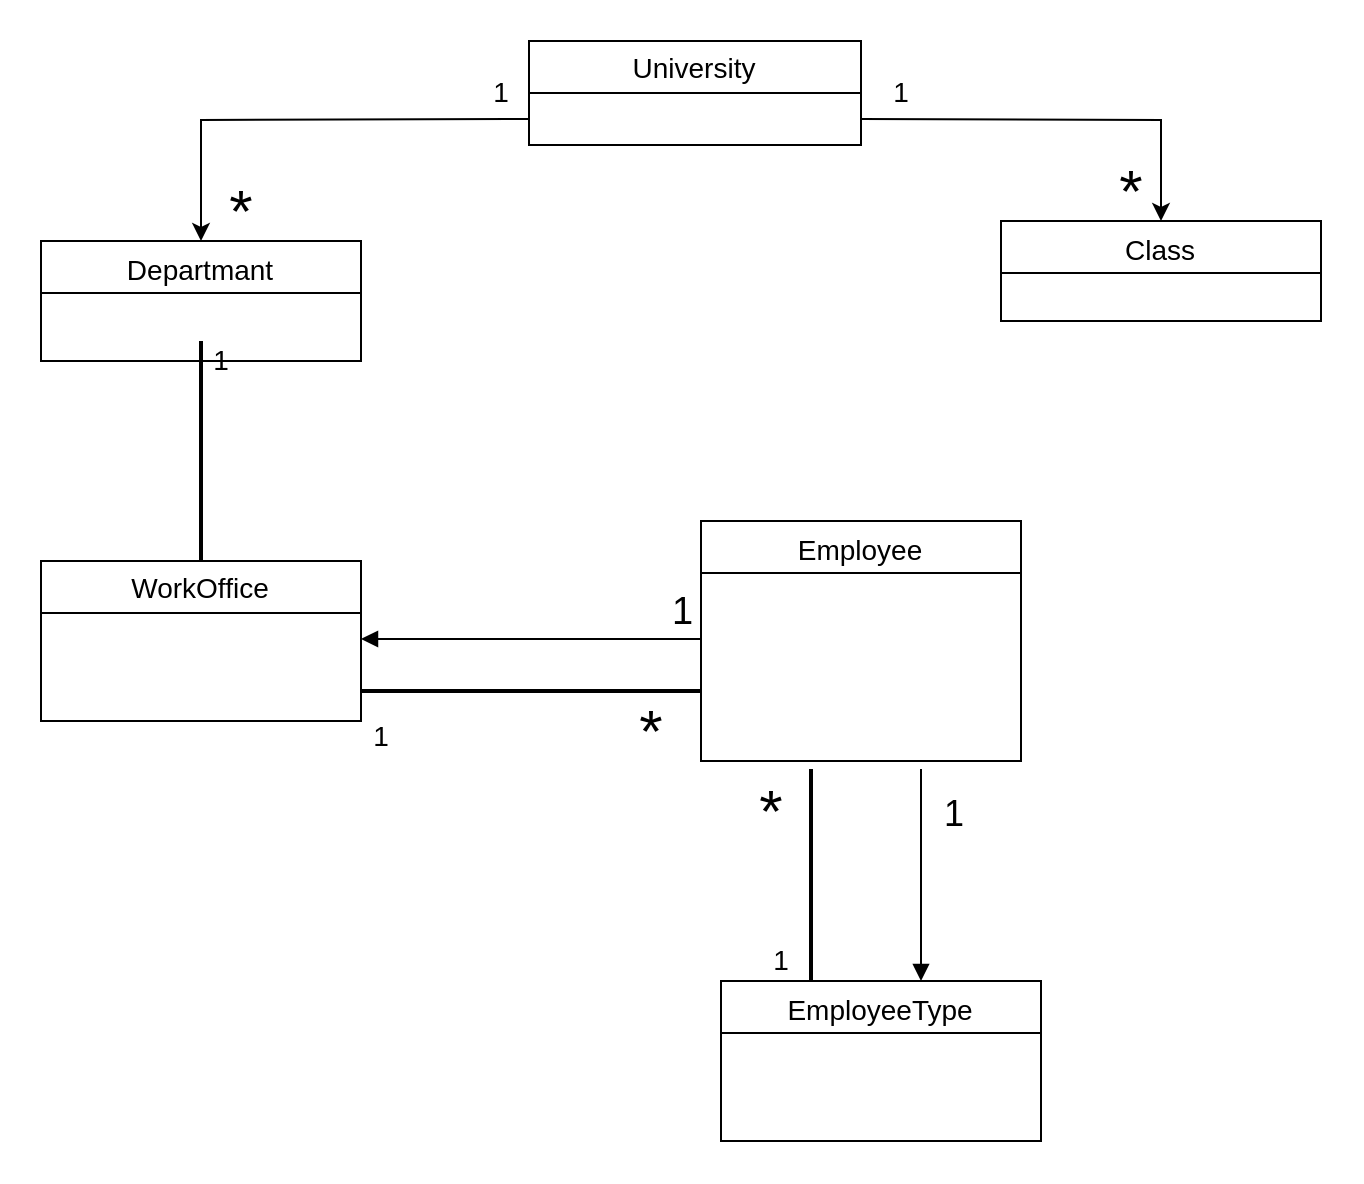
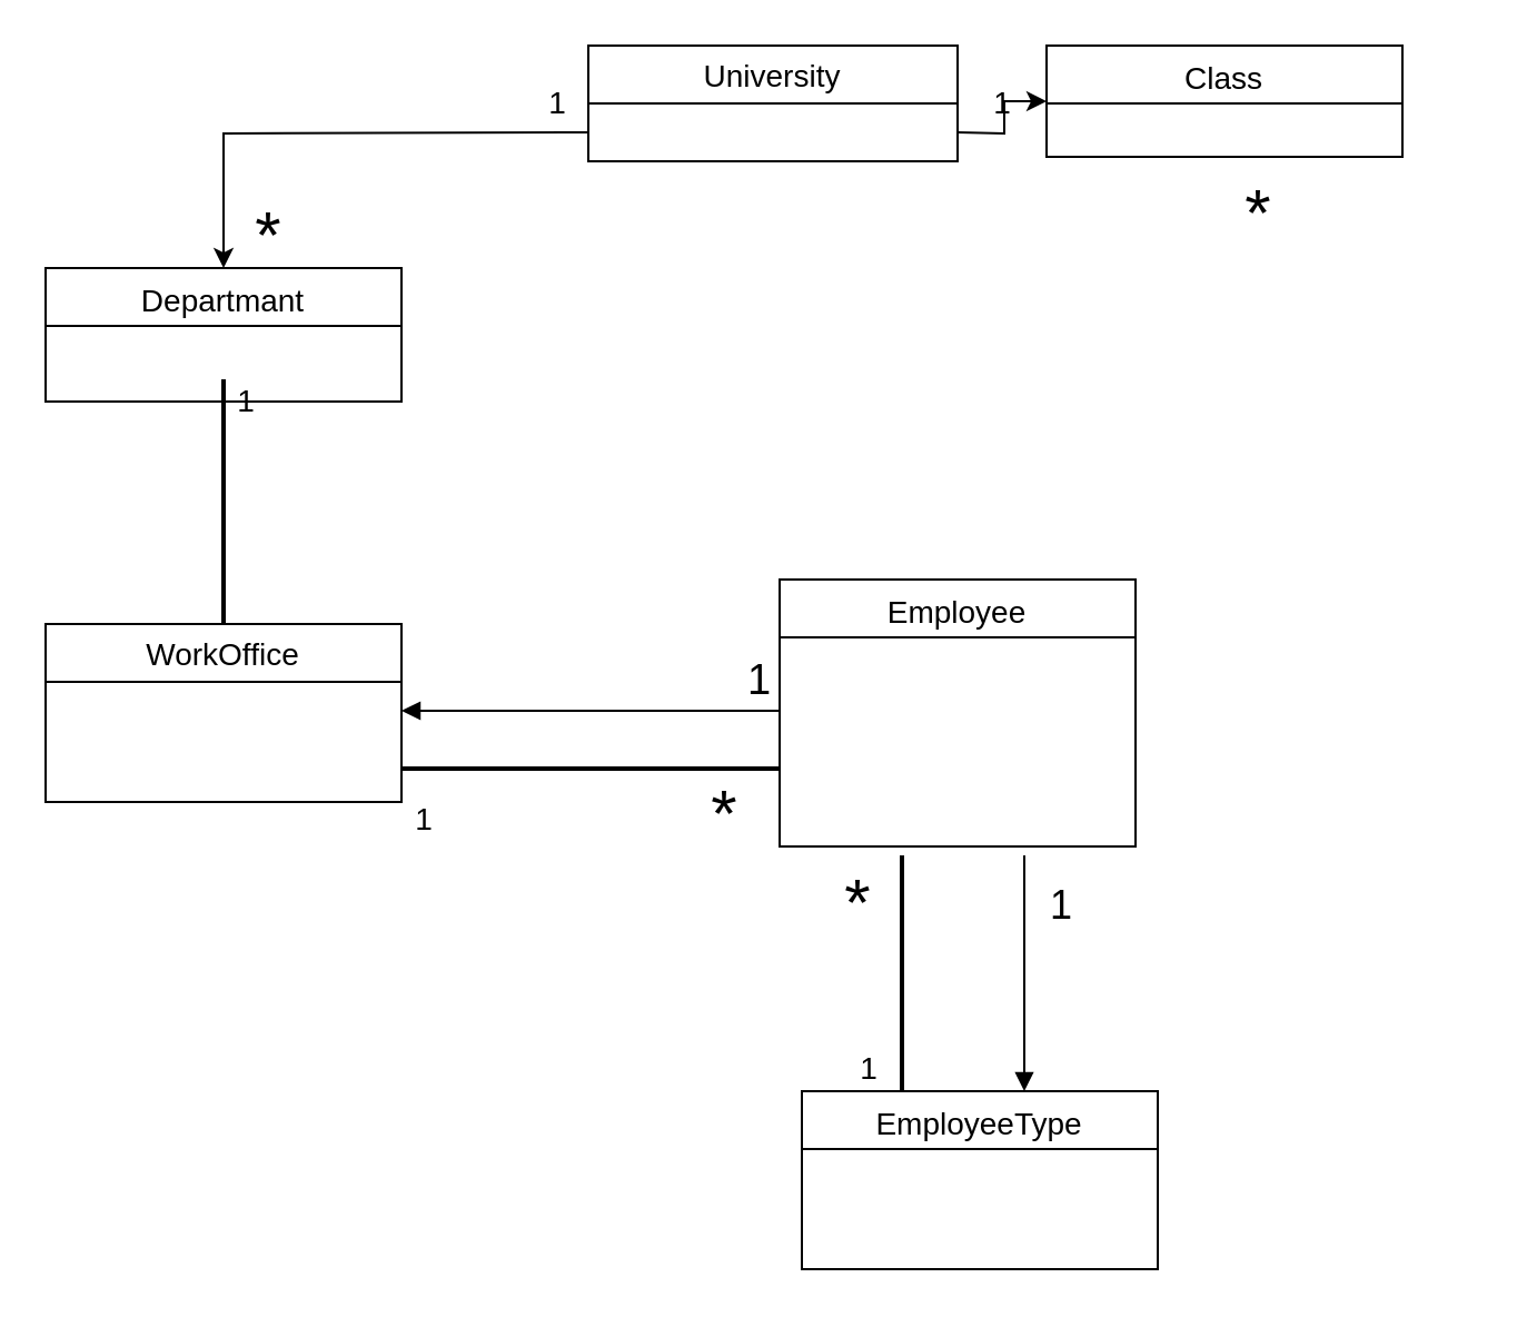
  <mxCell id="0" />
  <mxCell id="1" parent="0" />
  <mxCell id="2" value="Employee" style="swimlane;fontStyle=0;align=center;verticalAlign=top;childLayout=stackLayout;horizontal=1;startSize=26;horizontalStack=0;resizeParent=1;resizeLast=0;collapsible=1;marginBottom=0;rounded=0;shadow=0;strokeWidth=1;fontSize=14;" parent="1" vertex="1"><mxGeometry x="350" y="260" width="160" height="120" as="geometry"><mxRectangle x="130" y="380" width="160" height="26" as="alternateBounds" /></mxGeometry></mxCell>
  <mxCell id="3" value="Departmant" style="swimlane;fontStyle=0;align=center;verticalAlign=top;childLayout=stackLayout;horizontal=1;startSize=26;horizontalStack=0;resizeParent=1;resizeLast=0;collapsible=1;marginBottom=0;rounded=0;shadow=0;strokeWidth=1;fontSize=14;" parent="1" vertex="1"><mxGeometry x="20" y="120" width="160" height="60" as="geometry"><mxRectangle x="550" y="140" width="160" height="26" as="alternateBounds" /></mxGeometry></mxCell>
  <mxCell id="4" value="WorkOffice" style="swimlane;fontStyle=0;childLayout=stackLayout;horizontal=1;startSize=26;horizontalStack=0;resizeParent=1;resizeParentMax=0;resizeLast=0;collapsible=1;marginBottom=0;strokeColor=#000000;fontSize=14;" vertex="1" parent="1"><mxGeometry x="20" y="280" width="160" height="80" as="geometry" /></mxCell>
  <mxCell id="5" value="University" style="swimlane;fontStyle=0;childLayout=stackLayout;horizontal=1;startSize=26;horizontalStack=0;resizeParent=1;resizeParentMax=0;resizeLast=0;collapsible=1;marginBottom=0;strokeColor=#000000;fontSize=14;" vertex="1" parent="1"><mxGeometry x="264" y="20" width="166" height="52" as="geometry" /></mxCell>
- <mxCell id="6" value="Class" style="swimlane;fontStyle=0;align=center;verticalAlign=top;childLayout=stackLayout;horizontal=1;startSize=26;horizontalStack=0;resizeParent=1;resizeLast=0;collapsible=1;marginBottom=0;rounded=0;shadow=0;strokeWidth=1;fontSize=14;" vertex="1" parent="1"><mxGeometry x="500" y="110" width="160" height="50" as="geometry"><mxRectangle x="550" y="140" width="160" height="26" as="alternateBounds" /></mxGeometry></mxCell>
+ <mxCell id="6" value="Class" style="swimlane;fontStyle=0;align=center;verticalAlign=top;childLayout=stackLayout;horizontal=1;startSize=26;horizontalStack=0;resizeParent=1;resizeLast=0;collapsible=1;marginBottom=0;rounded=0;shadow=0;strokeWidth=1;fontSize=14;" vertex="1" parent="1"><mxGeometry x="470" y="20" width="160" height="50" as="geometry"><mxRectangle x="550" y="140" width="160" height="26" as="alternateBounds" /></mxGeometry></mxCell>
  <mxCell id="7" value="EmployeeType" style="swimlane;fontStyle=0;align=center;verticalAlign=top;childLayout=stackLayout;horizontal=1;startSize=26;horizontalStack=0;resizeParent=1;resizeLast=0;collapsible=1;marginBottom=0;rounded=0;shadow=0;strokeWidth=1;fontSize=14;" vertex="1" parent="1"><mxGeometry x="360" y="490" width="160" height="80" as="geometry"><mxRectangle x="580" y="290" width="160" height="26" as="alternateBounds" /></mxGeometry></mxCell>
  <mxCell id="8" style="edgeStyle=orthogonalEdgeStyle;rounded=0;orthogonalLoop=1;jettySize=auto;html=1;entryX=0.5;entryY=0;entryDx=0;entryDy=0;fontColor=#000000;" edge="1" parent="1" target="3"><mxGeometry relative="1" as="geometry"><mxPoint x="264" y="59" as="sourcePoint" /></mxGeometry></mxCell>
  <mxCell id="9" style="edgeStyle=orthogonalEdgeStyle;rounded=0;orthogonalLoop=1;jettySize=auto;html=1;fontColor=#000000;" edge="1" parent="1" target="6"><mxGeometry relative="1" as="geometry"><mxPoint x="430" y="59" as="sourcePoint" /></mxGeometry></mxCell>
  <mxCell id="10" value="" style="line;strokeWidth=2;direction=south;html=1;fontSize=14;fontColor=#000000;verticalAlign=top;" vertex="1" parent="1"><mxGeometry x="95" y="170" width="10" height="110" as="geometry" /></mxCell>
  <mxCell id="11" value="1" style="text;html=1;align=center;verticalAlign=middle;resizable=0;points=[];autosize=1;strokeColor=none;fontSize=14;fontColor=#000000;" vertex="1" parent="1"><mxGeometry x="100" y="170" width="20" height="20" as="geometry" /></mxCell>
  <mxCell id="12" value="&lt;font style=&quot;font-size: 30px&quot;&gt;*&lt;/font&gt;" style="text;html=1;align=center;verticalAlign=middle;resizable=0;points=[];autosize=1;strokeColor=none;fontSize=14;fontColor=#000000;" vertex="1" parent="1"><mxGeometry x="310" y="350" width="30" height="30" as="geometry" /></mxCell>
  <mxCell id="13" value="&lt;br&gt;" style="endArrow=block;endFill=1;html=1;edgeStyle=orthogonalEdgeStyle;align=left;verticalAlign=top;fontSize=14;fontColor=#000000;entryX=1;entryY=0.5;entryDx=0;entryDy=0;" edge="1" parent="1"><mxGeometry x="-1" relative="1" as="geometry"><mxPoint x="350" y="319" as="sourcePoint" /><mxPoint x="180" y="319" as="targetPoint" /><Array as="points" /></mxGeometry></mxCell>
  <mxCell id="14" value="1" style="edgeLabel;resizable=0;html=1;align=left;verticalAlign=bottom;fontSize=19;" connectable="0" vertex="1" parent="13"><mxGeometry x="-1" relative="1" as="geometry"><mxPoint x="-16" as="offset" /></mxGeometry></mxCell>
  <mxCell id="15" value="" style="line;strokeWidth=2;html=1;fontSize=19;fontColor=#000000;verticalAlign=top;" vertex="1" parent="1"><mxGeometry x="180" y="340" width="170" height="10" as="geometry" /></mxCell>
  <mxCell id="16" value="1" style="text;html=1;align=center;verticalAlign=middle;resizable=0;points=[];autosize=1;strokeColor=none;fontSize=14;fontColor=#000000;" vertex="1" parent="1"><mxGeometry x="180" y="358" width="20" height="20" as="geometry" /></mxCell>
  <mxCell id="17" value="&lt;font style=&quot;font-size: 30px&quot;&gt;*&lt;/font&gt;" style="text;html=1;align=center;verticalAlign=middle;resizable=0;points=[];autosize=1;strokeColor=none;fontSize=14;fontColor=#000000;" vertex="1" parent="1"><mxGeometry x="105" y="90" width="30" height="30" as="geometry" /></mxCell>
  <mxCell id="18" value="" style="line;strokeWidth=2;direction=south;html=1;fontSize=19;fontColor=#000000;verticalAlign=top;" vertex="1" parent="1"><mxGeometry x="400" y="384" width="10" height="106" as="geometry" /></mxCell>
  <mxCell id="19" value="1" style="text;html=1;align=center;verticalAlign=middle;resizable=0;points=[];autosize=1;strokeColor=none;fontSize=14;fontColor=#000000;" vertex="1" parent="1"><mxGeometry x="380" y="470" width="20" height="20" as="geometry" /></mxCell>
  <mxCell id="20" value="&lt;font style=&quot;font-size: 30px&quot;&gt;*&lt;/font&gt;" style="text;html=1;align=center;verticalAlign=middle;resizable=0;points=[];autosize=1;strokeColor=none;fontSize=14;fontColor=#000000;" vertex="1" parent="1"><mxGeometry x="370" y="390" width="30" height="30" as="geometry" /></mxCell>
  <mxCell id="21" value="&lt;br&gt;" style="endArrow=block;endFill=1;html=1;edgeStyle=orthogonalEdgeStyle;align=left;verticalAlign=top;fontSize=19;fontColor=#000000;" edge="1" parent="1"><mxGeometry x="-1" relative="1" as="geometry"><mxPoint x="460" y="384" as="sourcePoint" /><mxPoint x="460" y="490" as="targetPoint" /></mxGeometry></mxCell>
  <mxCell id="22" value="1" style="edgeLabel;resizable=0;html=1;align=left;verticalAlign=bottom;fontSize=18;" connectable="0" vertex="1" parent="21"><mxGeometry x="-1" relative="1" as="geometry"><mxPoint x="10" y="36" as="offset" /></mxGeometry></mxCell>
  <mxCell id="23" value="1" style="text;html=1;align=center;verticalAlign=middle;resizable=0;points=[];autosize=1;strokeColor=none;fontSize=14;fontColor=#000000;" vertex="1" parent="1"><mxGeometry x="240" y="36" width="20" height="20" as="geometry" /></mxCell>
  <mxCell id="24" value="1" style="text;html=1;align=center;verticalAlign=middle;resizable=0;points=[];autosize=1;strokeColor=none;fontSize=14;fontColor=#000000;" vertex="1" parent="1"><mxGeometry x="440" y="36" width="20" height="20" as="geometry" /></mxCell>
  <mxCell id="25" value="&lt;font style=&quot;font-size: 30px&quot;&gt;*&lt;/font&gt;" style="text;html=1;align=center;verticalAlign=middle;resizable=0;points=[];autosize=1;strokeColor=none;fontSize=14;fontColor=#000000;" vertex="1" parent="1"><mxGeometry x="550" y="80" width="30" height="30" as="geometry" /></mxCell>
